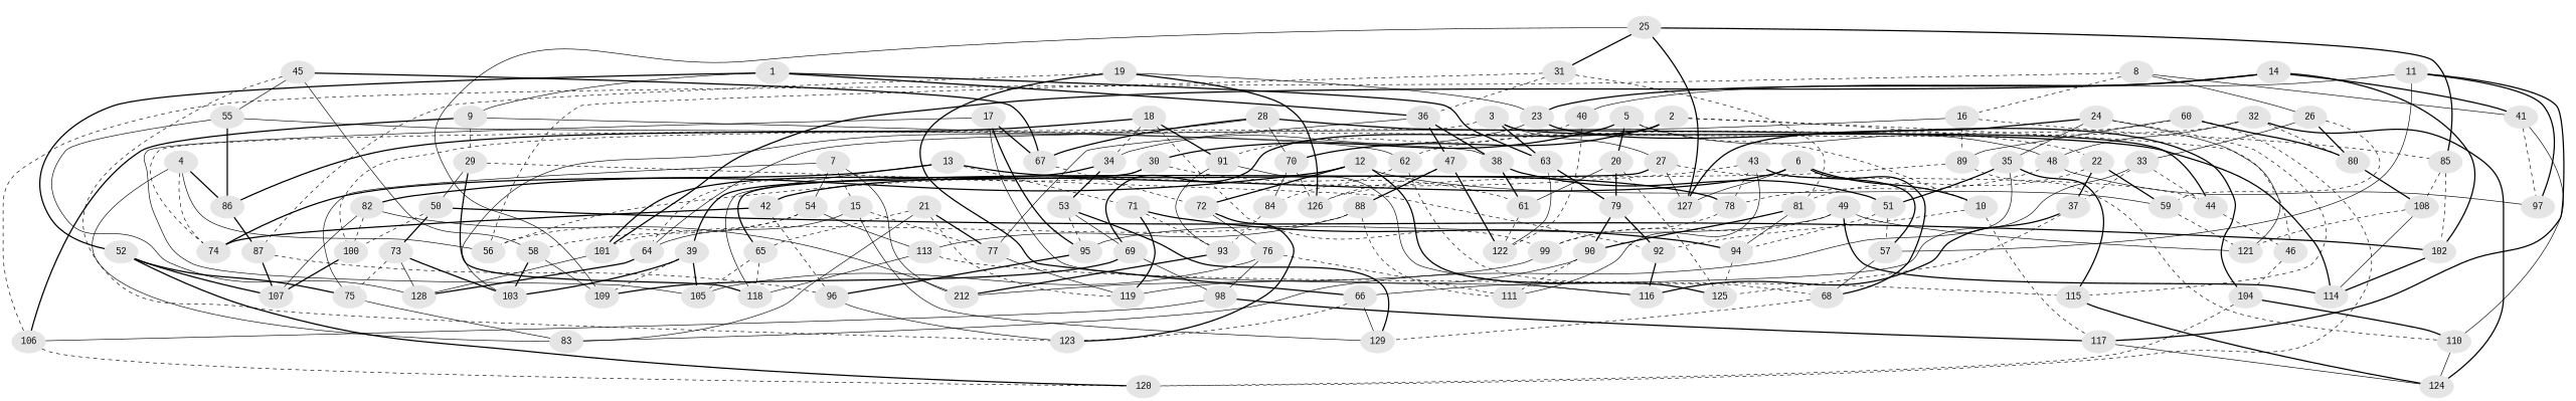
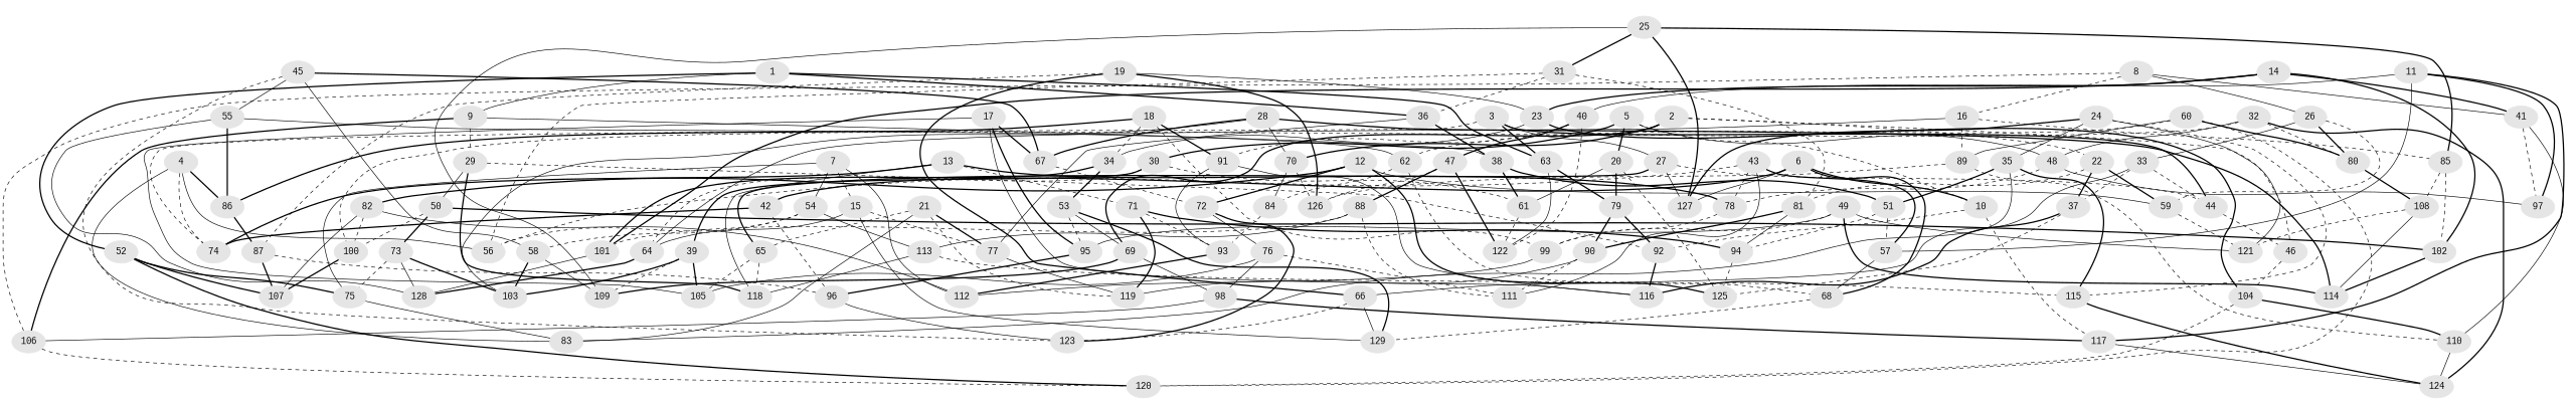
  graph {
    fontname="Liberation Mono"
    node [color=gray90 fontname="Liberation Mono" style=filled]
    edge [fontname="Liberation Mono" style=bold]
    1
    9
    36
    52
    63
    106
    29
    38
    77
    75
    107
    120
    79
    122
    2
    22
    46
    69
    70
    59
    37
    81
    104
    109
    98
    126
    84
    3
    27
    44
    74
    127
    65
    4
    56
    83
    86
    87
    5
    10
    20
    30
    48
    92
    117
    125
    61
    64
    39
    97
    78
    6
    42
    68
    96
    129
    7
    15
    54
-   112 [label=212]
+   112
    58
    113
    8
    16
    26
    41
    85
    89
    33
    80
    110
    118
    50
    51
    116
    124
    11
    40
    57
    91
    47
    12
    72
    82
    121
    123
    76
    100
    13
    71
    119
    94
    93
    99
    14
    23
    101
    102
    34
    128
    114
    108
    17
    67
    95
    105
    18
    53
    19
    66
    90
    21
    24
    35
    115
    25
    31
    28
    103
    73
    32
    88
    43
    111
    45
    55
    62
    49
    60
    1 -- 9 [style=solid]
    1 -- 36
    1 -- 52
    1 -- 63
    9 -- 106
    9 -- 29 [style=dashed]
    9 -- 38 [style=solid]
    36 -- 38
    36 -- 77 [style=solid]
    52 -- 75
    52 -- 107
    52 -- 120
    63 -- 79
    63 -- 122 [style=solid]
    106 -- 120 [style=dashed]
    29 -- 92 [style=dashed]
    29 -- 118
    29 -- 50 [style=solid]
    38 -- 61
    38 -- 51
    77 -- 119 [style=solid]
    75 -- 83 [style=solid]
    79 -- 92
    79 -- 90
    2 -- 22 [style=dashed]
    2 -- 46 [style=dashed]
    2 -- 69
    2 -- 70
    22 -- 59
    22 -- 37
    22 -- 81 [style=dashed]
    46 -- 104 [style=dashed]
    69 -- 109
    69 -- 98 [style=solid]
    70 -- 126 [style=dashed]
    70 -- 84 [style=solid]
    59 -- 121 [style=dashed]
    37 -- 125 [style=dashed]
    37 -- 116
    81 -- 94 [style=solid]
    81 -- 90
    104 -- 120 [style=dashed]
    104 -- 110
    98 -- 106 [style=solid]
    98 -- 117
    84 -- 93 [style=dashed]
    3 -- 63
    3 -- 27 [style=solid]
    3 -- 44
    3 -- 74 [style=dashed]
    27 -- 44 [style=dashed]
    27 -- 127 [style=solid]
    27 -- 65
    44 -- 46 [style=dashed]
    65 -- 118 [style=dashed]
    65 -- 105 [style=dashed]
    4 -- 74 [style=dashed]
    4 -- 56 [style=solid]
    4 -- 83 [style=solid]
    4 -- 86
    86 -- 87
    87 -- 107
    87 -- 96 [style=dashed]
    5 -- 10 [style=dashed]
    5 -- 20
    5 -- 30
    5 -- 48 [style=solid]
    10 -- 92 [style=dashed]
    10 -- 117 [style=dashed]
    20 -- 79
    20 -- 125 [style=dashed]
    20 -- 61 [style=solid]
    30 -- 61 [style=dashed]
    30 -- 64 [style=dashed]
    30 -- 39
    48 -- 97 [style=solid]
    48 -- 78 [style=dashed]
    92 -- 116
    117 -- 124 [style=solid]
    61 -- 122 [style=dashed]
    64 -- 128
    39 -- 109 [style=dashed]
    39 -- 105
    39 -- 103
    78 -- 99 [style=dashed]
    6 -- 127 [style=solid]
    6 -- 10
    6 -- 42
    6 -- 68
    42 -- 74
    42 -- 96 [style=dashed]
    68 -- 129 [style=dashed]
    96 -- 123 [style=solid]
    7 -- 75 [style=solid]
    7 -- 15 [style=dashed]
    7 -- 54 [style=solid]
    7 -- 112 [style=solid]
    15 -- 77 [style=dashed]
    15 -- 64 [style=solid]
    15 -- 129 [style=solid]
    54 -- 56 [style=dashed]
    54 -- 58 [style=dashed]
    54 -- 113 [style=solid]
    58 -- 109 [style=solid]
    58 -- 103
    113 -- 118 [style=solid]
    113 -- 115 [style=dashed]
    8 -- 106 [style=dashed]
    8 -- 16 [style=dashed]
    8 -- 26 [style=solid]
    8 -- 41 [style=solid]
    16 -- 64 [style=solid]
    16 -- 85 [style=dashed]
    16 -- 89 [style=dashed]
    26 -- 59 [style=dashed]
    26 -- 33 [style=solid]
    26 -- 80
    41 -- 97 [style=dashed]
    41 -- 110 [style=solid]
    85 -- 102 [style=dashed]
    85 -- 108 [style=dashed]
    89 -- 126 [style=dashed]
    89 -- 110 [style=dashed]
    33 -- 37 [style=dashed]
    33 -- 44 [style=dashed]
    33 -- 66 [style=solid]
    80 -- 108
    110 -- 124 [style=solid]
    50 -- 100 [style=dashed]
    50 -- 102
    50 -- 73
    51 -- 57 [style=dashed]
    51 -- 94 [style=dashed]
    11 -- 117
    11 -- 97
    11 -- 40 [style=solid]
    11 -- 57 [style=solid]
    40 -- 122 [style=dashed]
    40 -- 91 [style=dashed]
-   36 -- 47
+   40 -- 47
    57 -- 68 [style=solid]
    91 -- 116 [style=solid]
    91 -- 93 [style=solid]
    47 -- 122
    47 -- 126 [style=dashed]
    47 -- 88
    12 -- 59 [style=solid]
    12 -- 125
    12 -- 72
    12 -- 82
    72 -- 123
    72 -- 76 [style=solid]
    82 -- 107 [style=solid]
    82 -- 112 [style=solid]
    82 -- 100 [style=dashed]
    76 -- 98 [style=solid]
    76 -- 105 [style=solid]
    76 -- 111 [style=dashed]
    100 -- 107
    13 -- 74
    13 -- 78
    13 -- 118 [style=solid]
    13 -- 71 [style=dashed]
    71 -- 119
    71 -- 94
    71 -- 93 [style=dashed]
    94 -- 125 [style=dashed]
    93 -- 112
    99 -- 112 [style=solid]
    14 -- 41
    14 -- 23
    14 -- 101
    14 -- 102
    23 -- 104
    23 -- 34 [style=solid]
    101 -- 128 [style=solid]
    102 -- 114
    34 -- 101
    34 -- 53
    108 -- 121 [style=dashed]
    108 -- 114 [style=solid]
    17 -- 116 [style=solid]
    17 -- 67
    17 -- 95
    17 -- 105 [style=solid]
    67 -- 72 [style=dashed]
    95 -- 96
    18 -- 86
    18 -- 91
    18 -- 99 [style=dashed]
    18 -- 34 [style=dashed]
    53 -- 69 [style=solid]
    53 -- 129
    53 -- 95 [style=dashed]
    19 -- 126
    19 -- 87 [style=dashed]
    19 -- 23 [style=solid]
    19 -- 66
    66 -- 129 [style=solid]
    66 -- 123 [style=dashed]
    90 -- 119 [style=solid]
    90 -- 111 [style=dashed]
    21 -- 77
    21 -- 65 [style=dashed]
    21 -- 83 [style=solid]
    21 -- 119 [style=dashed]
    24 -- 127
    24 -- 121 [style=solid]
    24 -- 35 [style=solid]
    24 -- 115 [style=dashed]
    35 -- 83 [style=solid]
    35 -- 51
    35 -- 115
    115 -- 124
    25 -- 109 [style=solid]
    25 -- 127
    25 -- 85
    25 -- 31
    31 -- 36 [style=dashed]
    31 -- 81 [style=dashed]
    31 -- 56 [style=dashed]
    28 -- 70 [style=solid]
    28 -- 114
    28 -- 67
    28 -- 103 [style=solid]
    73 -- 75 [style=dashed]
    73 -- 128 [style=solid]
    73 -- 103
    32 -- 48 [style=solid]
    32 -- 80 [style=dashed]
    32 -- 124
    32 -- 100 [style=dashed]
    88 -- 113 [style=solid]
    88 -- 101 [style=dashed]
    88 -- 111 [style=dashed]
    43 -- 56 [style=dashed]
    43 -- 78 [style=dashed]
    43 -- 57
    43 -- 111 [style=solid]
    45 -- 58 [style=solid]
    45 -- 123 [style=dashed]
    45 -- 67
    45 -- 55 [style=solid]
    55 -- 86
    55 -- 128 [style=solid]
    55 -- 62 [style=solid]
    62 -- 84 [style=dashed]
    62 -- 68 [style=dashed]
    49 -- 121 [style=solid]
    49 -- 99 [style=dashed]
    49 -- 114
    49 -- 95 [style=solid]
    60 -- 120 [style=dashed]
    60 -- 89 [style=solid]
    60 -- 80
    60 -- 62 [style=dashed]
  }
